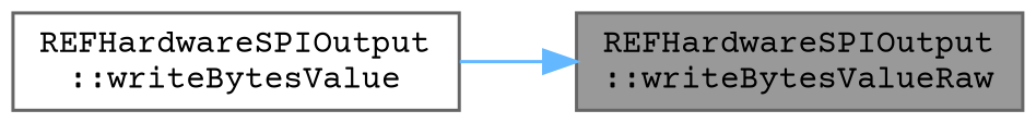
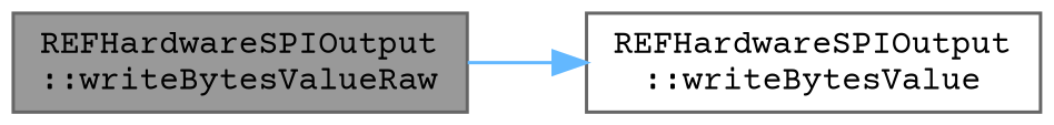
  digraph {
    rankdir=RL
    fontname="Courier Prime"
    node [fontname="Courier Prime" fontsize=10 shape=box style=filled]
    n1 [color=gray40 fillcolor=grey60 fontcolor=black height=0.2 label="REFHardwareSPIOutput\l::writeBytesValueRaw" width=0.4]
    n2 [color=grey40 fillcolor=white height=0.2 label="REFHardwareSPIOutput\l::writeBytesValue" width=0.4]
-   n1 -> n2 [color=steelblue1 dir=back fontname="Courier Prime" fontsize=10 labelfontname=Helvetica labelfontsize=10 style=solid]
+   n2 -> n1 [color=steelblue1 dir=back fontname="Courier Prime" fontsize=10 labelfontname=Helvetica labelfontsize=10 style=solid]
  }
